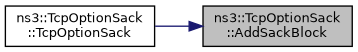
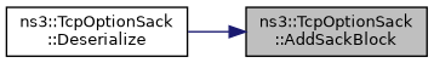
  digraph {
    rankdir=RL
    node [color=black fontname=Helvetica fontsize=10 shape=record style=filled]
    n1 [fillcolor=grey75 fontcolor=black height=0.2 label="ns3::TcpOptionSack\l::AddSackBlock" width=0.4]
-   n2 [fillcolor=white height=0.2 label="ns3::TcpOptionSack\l::TcpOptionSack" width=0.4]
+   n2 [fillcolor=white height=0.2 label="ns3::TcpOptionSack\l::Deserialize" width=0.4]
    n1 -> n2 [color=midnightblue dir=back fontname=Helvetica fontsize=10 labelfontname=Helvetica labelfontsize=10 style=solid]
  }
